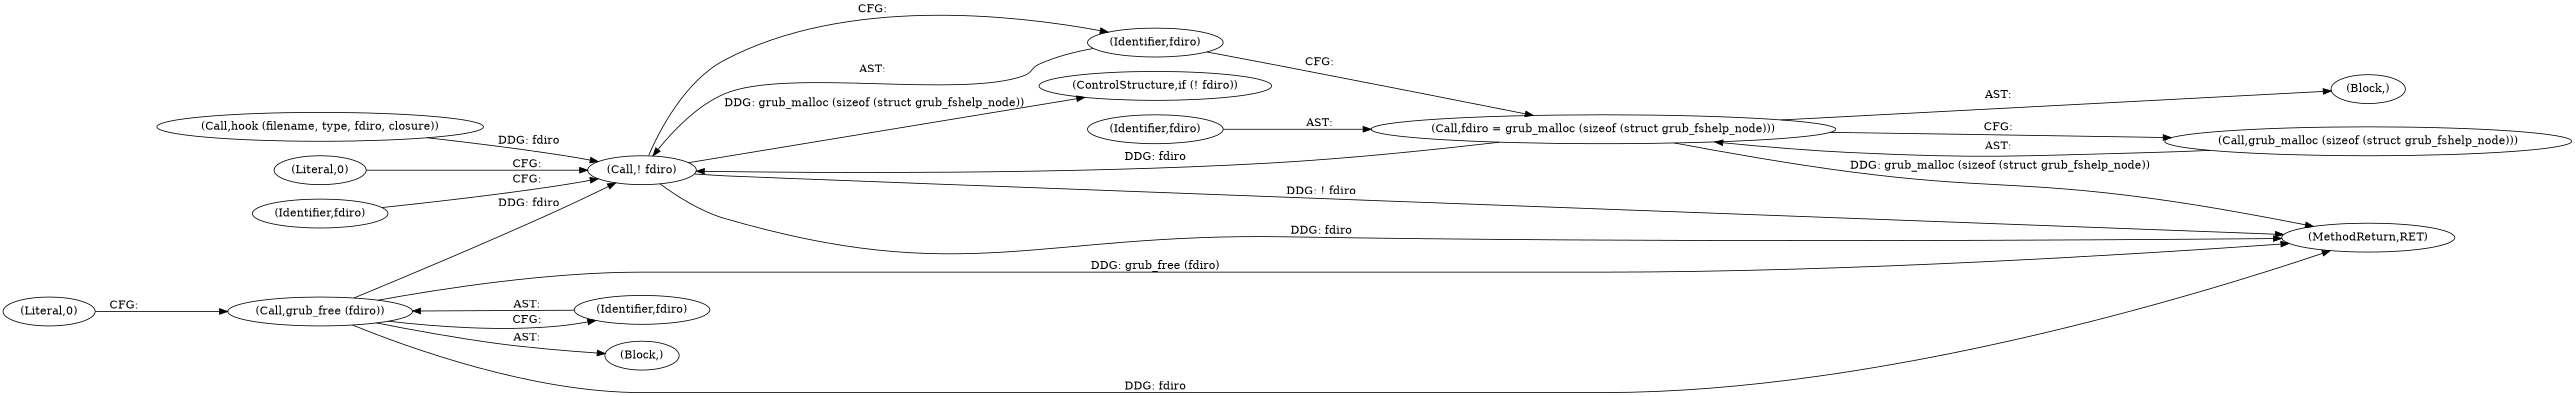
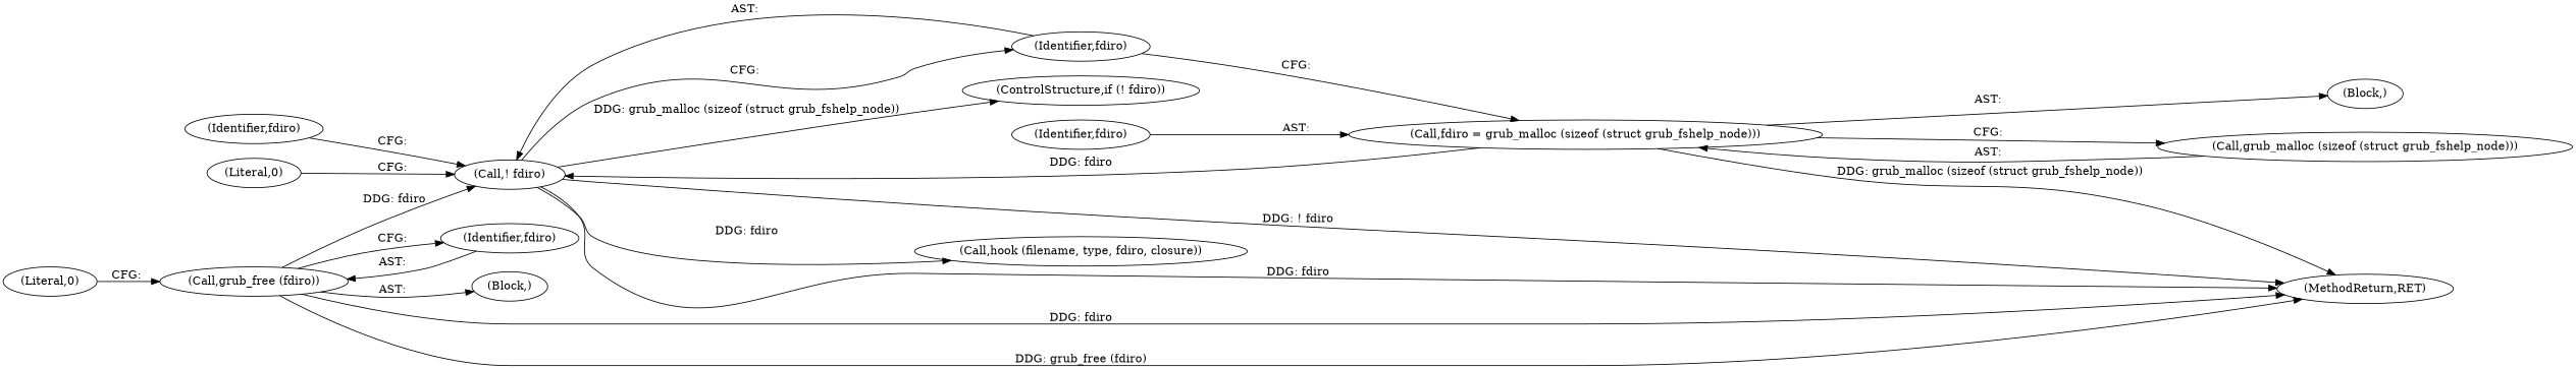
  digraph {
    rankdir=LR
    n1 [label="(Call,grub_free (fdiro))"]
    n2 [label="(Block,)"]
    n3 [label="(MethodReturn,RET)"]
    n4 [label="(Identifier,fdiro)"]
    n5 [label="(Call,! fdiro)"]
    n6 [label="(Call,hook (filename, type, fdiro, closure))"]
    n7 [label="(Identifier,fdiro)"]
    n8 [label="(ControlStructure,if (! fdiro))"]
    n9 [label="(Call,fdiro = grub_malloc (sizeof (struct grub_fshelp_node)))"]
    n10 [label="(Block,)"]
    n11 [label="(Call,grub_malloc (sizeof (struct grub_fshelp_node)))"]
    n12 [label="(Literal,0)"]
    n13 [label="(Identifier,fdiro)"]
    n14 [label="(Literal,0)"]
    n15 [label="(Identifier,fdiro)"]
    n1 -> n2 [label="AST: "]
    n1 -> n3 [label="DDG: fdiro"]
    n1 -> n3 [label="DDG: grub_free (fdiro)"]
    n1 -> n4 [label="CFG: "]
    n1 -> n5 [label="DDG: fdiro"]
    n4 -> n1 [label="AST: "]
    n5 -> n3 [label="DDG: fdiro"]
    n5 -> n3 [label="DDG: ! fdiro"]
-   n6 -> n5 [label="DDG: fdiro"]
+   n5 -> n6 [label="DDG: fdiro"]
    n5 -> n7 [label="CFG: "]
    n5 -> n8 [label="DDG: grub_malloc (sizeof (struct grub_fshelp_node))"]
    n7 -> n5 [label="AST: "]
    n7 -> n9 [label="CFG: "]
    n9 -> n3 [label="DDG: grub_malloc (sizeof (struct grub_fshelp_node))"]
    n9 -> n5 [label="DDG: fdiro"]
    n9 -> n10 [label="AST: "]
    n9 -> n11 [label="CFG: "]
    n11 -> n9 [label="AST: "]
    n12 -> n5 [label="CFG: "]
    n13 -> n9 [label="AST: "]
    n14 -> n1 [label="CFG: "]
    n15 -> n5 [label="CFG: "]
  }
